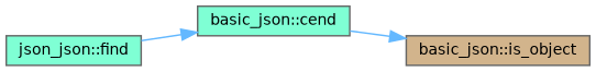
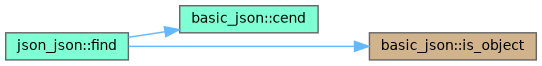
  digraph {
    rankdir=LR
    node [color=grey40 fillcolor=aquamarine fontname=Helvetica fontsize=10 shape=box style=filled]
    edge [color=steelblue1 fontname=Helvetica fontsize=10 labelfontname=Helvetica labelfontsize=10 style=solid]
    n1 [color=gray40 fontcolor=black height=0.2 label="json_json::find" width=0.4]
    n2 [height=0.2 label="basic_json::cend" width=0.4]
    n3 [fillcolor=tan height=0.2 label="basic_json::is_object" width=0.4]
    n1 -> n2
-   n2 -> n3
+   n1 -> n3
  }
